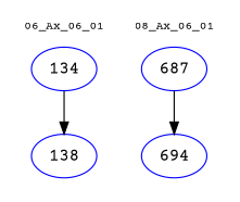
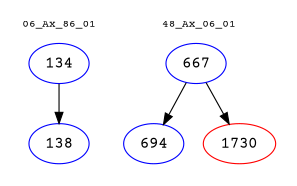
  digraph {
    fontname="Courier Prime"
    node [color=blue fontname="Courier Prime"]
    edge [color=black fontname="Courier Prime"]
    n1 [label=134]
    n2 [label=138]
-   n3 [label=687]
+   n3 [label=667]
    n4 [label=694]
+   n5 [color=red label=1730]
    subgraph cluster_1 {
      color=white
      fontsize=10
-     label="06_Ax_06_01"
+     label="06_Ax_86_01"
      n1
      n2
    }
    subgraph cluster_2 {
      color=white
      fontsize=10
-     label="08_Ax_06_01"
+     label="48_Ax_06_01"
      n3
      n4
+     n5
    }
    n1 -> n2
    n3 -> n4
+   n3 -> n5
  }
